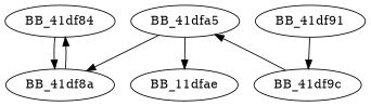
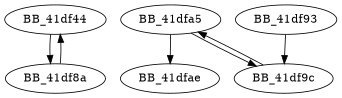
  digraph {
-   BB_41df84
+   BB_41df84 [label=BB_41df44]
    BB_41df8a
-   BB_41df93 [label=BB_41df91]
+   BB_41df93
    BB_41df9c
    BB_41dfa5
-   BB_41dfae [label=BB_11dfae]
+   BB_41dfae
    BB_41df84 -> BB_41df8a
    BB_41df8a -> BB_41df84
    BB_41df93 -> BB_41df9c
    BB_41df9c -> BB_41dfa5
-   BB_41dfa5 -> BB_41df8a
+   BB_41dfa5 -> BB_41df9c
    BB_41dfa5 -> BB_41dfae
  }
